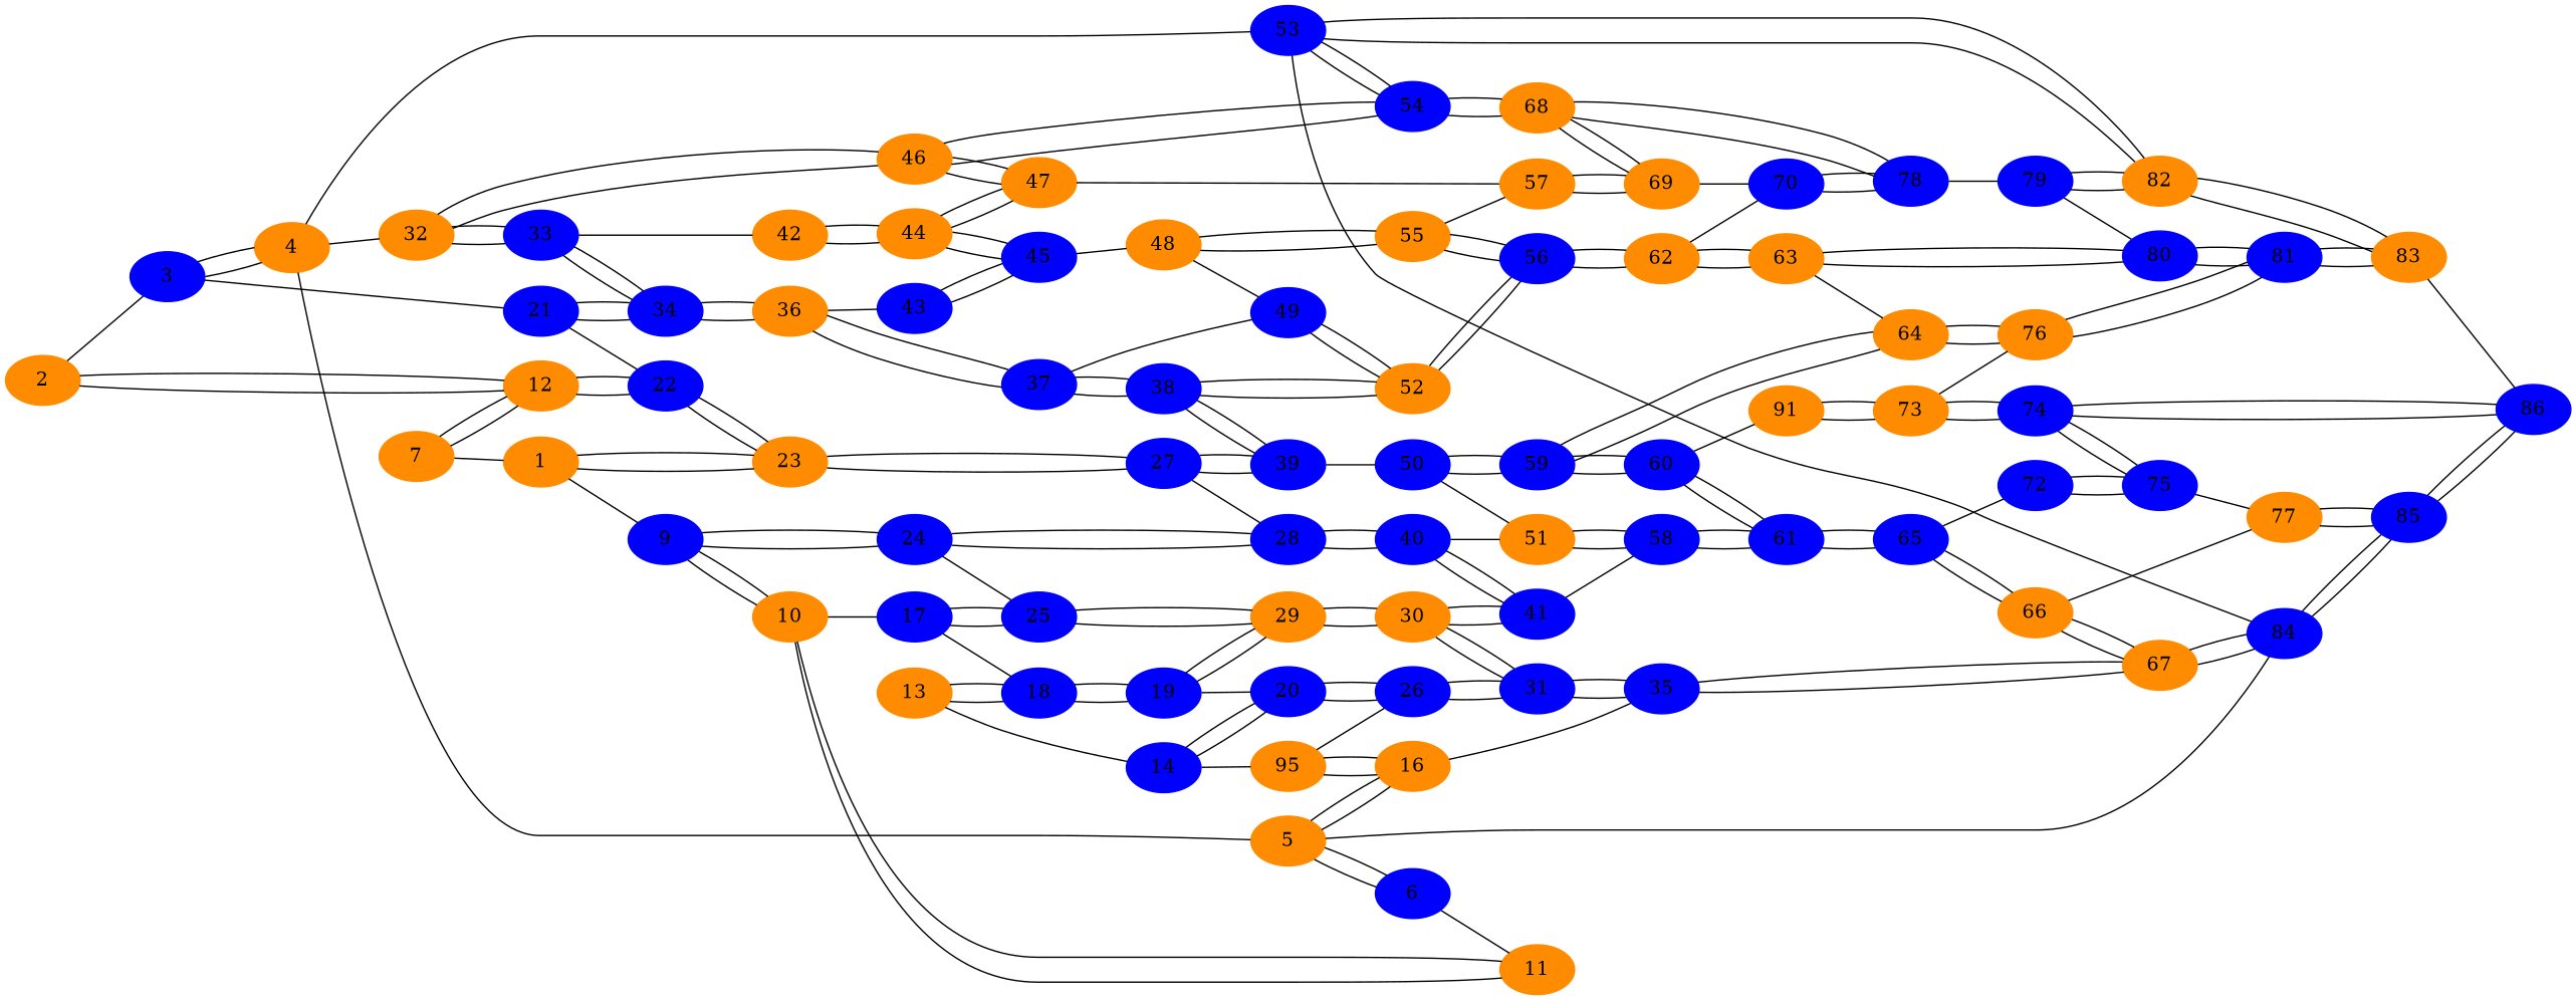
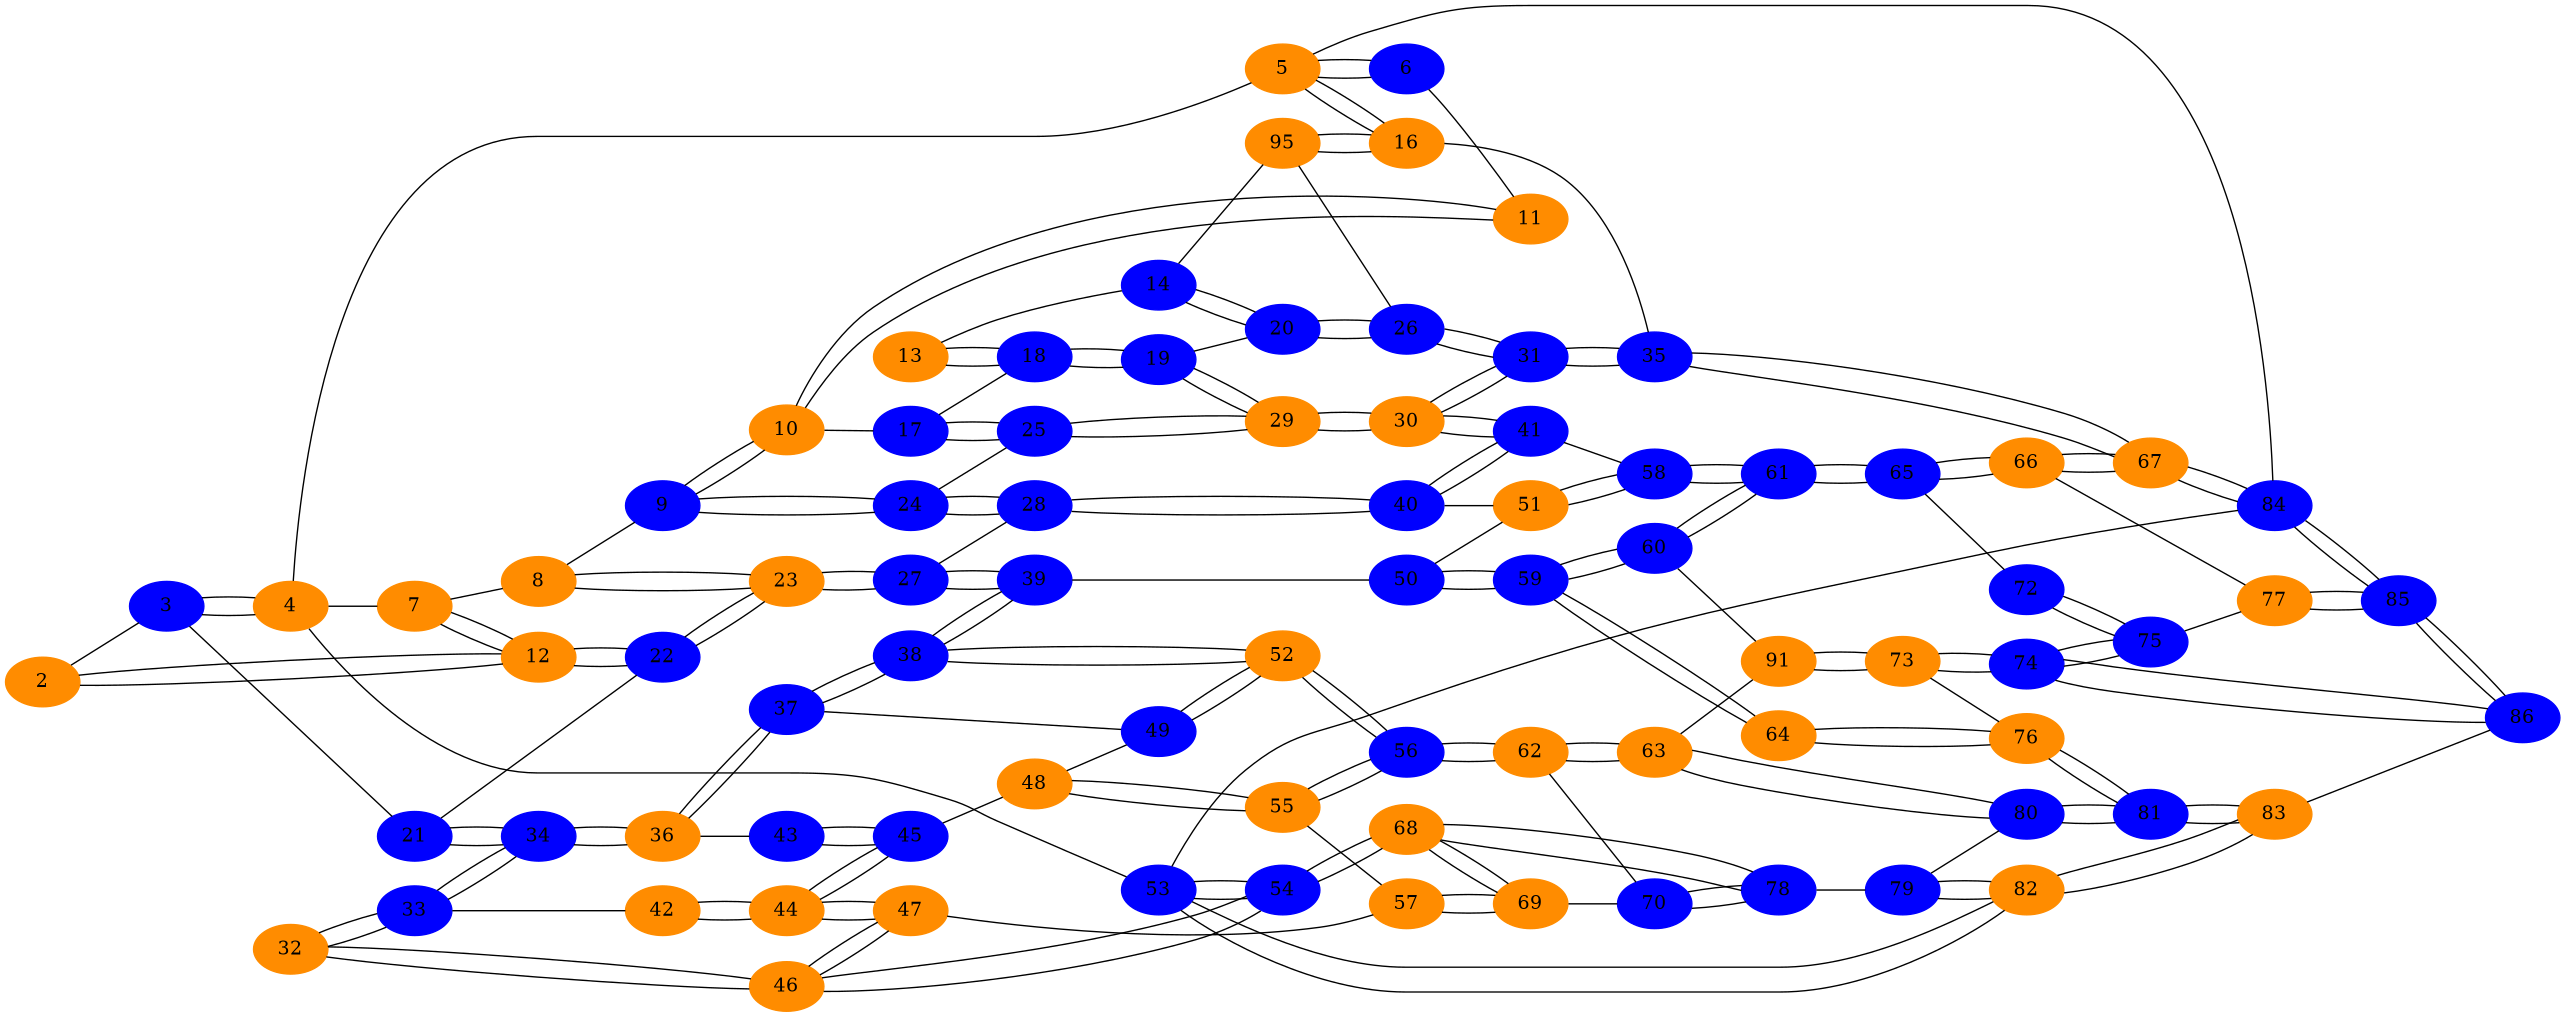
  graph {
    rankdir=LR
    node [color=blue style=filled]
    2 [color=darkorange]
    3
    12 [color=darkorange]
    7 [color=darkorange]
-   8 [color=darkorange label=1]
+   8 [color=darkorange]
    4 [color=darkorange]
    21
    22
    5 [color=darkorange]
    32 [color=darkorange]
    53
    34
    6
    16 [color=darkorange]
    84
    33
    46 [color=darkorange]
    54
    82 [color=darkorange]
    11 [color=darkorange]
    35
    85
    9
    23 [color=darkorange]
    10 [color=darkorange]
    24
    27
    17
    25
    28
    18
    13 [color=darkorange]
    14
    n34 [color=darkorange label=95]
    20
    19
    26
    31
    67 [color=darkorange]
    29 [color=darkorange]
    30 [color=darkorange]
    36 [color=darkorange]
    39
    40
    50
    41
    51 [color=darkorange]
    58
    42 [color=darkorange]
    47 [color=darkorange]
    44 [color=darkorange]
    37
    43
    38
    49
    45
    52 [color=darkorange]
    56
    59
    61
    48 [color=darkorange]
    57 [color=darkorange]
    55 [color=darkorange]
    68 [color=darkorange]
    69 [color=darkorange]
    60
    64 [color=darkorange]
    62 [color=darkorange]
    83 [color=darkorange]
    78
    63 [color=darkorange]
    70
    65
    n74 [color=darkorange label=91]
    76 [color=darkorange]
    73 [color=darkorange]
    66 [color=darkorange]
    72
    80
    81
    77 [color=darkorange]
    75
    79
    74
    86
    2 -- 3
    2 -- 12
    2 -- 12
    3 -- 4
    3 -- 4
    3 -- 21
    12 -- 22
    12 -- 22
    7 -- 12
    7 -- 12
    7 -- 8
    8 -- 9
    8 -- 23
    8 -- 23
    4 -- 5
-   4 -- 32
+   4 -- 7
    4 -- 53
    21 -- 22
    21 -- 34
    21 -- 34
    22 -- 23
    22 -- 23
    5 -- 6
    5 -- 6
    5 -- 16
    5 -- 16
    5 -- 84
    32 -- 33
    32 -- 33
    32 -- 46
    32 -- 46
    53 -- 84
    53 -- 54
    53 -- 54
    53 -- 82
    53 -- 82
    34 -- 36
    34 -- 36
    6 -- 11
    16 -- 35
    84 -- 85
    84 -- 85
    33 -- 34
    33 -- 34
    33 -- 42
    46 -- 54
    46 -- 54
    46 -- 47
    46 -- 47
    54 -- 68
    54 -- 68
    82 -- 83
    82 -- 83
    35 -- 67
    35 -- 67
    85 -- 86
    85 -- 86
    9 -- 10
    9 -- 10
    9 -- 24
    9 -- 24
    23 -- 27
    23 -- 27
    10 -- 11
    10 -- 11
    10 -- 17
    24 -- 25
    24 -- 28
    24 -- 28
    27 -- 28
    27 -- 39
    27 -- 39
    17 -- 25
    17 -- 25
    17 -- 18
    25 -- 29
    25 -- 29
    28 -- 40
    28 -- 40
    18 -- 19
    18 -- 19
    13 -- 18
    13 -- 18
    13 -- 14
    14 -- n34
    14 -- 20
    14 -- 20
    n34 -- 16
    n34 -- 16
    n34 -- 26
    20 -- 26
    20 -- 26
    19 -- 20
    19 -- 29
    19 -- 29
    26 -- 31
    26 -- 31
    31 -- 35
    31 -- 35
    67 -- 84
    67 -- 84
    29 -- 30
    29 -- 30
    30 -- 31
    30 -- 31
    30 -- 41
    30 -- 41
    36 -- 37
    36 -- 37
    36 -- 43
    39 -- 50
    40 -- 41
    40 -- 41
    40 -- 51
    50 -- 51
    50 -- 59
    50 -- 59
    41 -- 58
    51 -- 58
    51 -- 58
    58 -- 61
    58 -- 61
    42 -- 44
    42 -- 44
    47 -- 57
    44 -- 47
    44 -- 47
    44 -- 45
    44 -- 45
    37 -- 38
    37 -- 38
    37 -- 49
    43 -- 45
    43 -- 45
    38 -- 39
    38 -- 39
    38 -- 52
    38 -- 52
    49 -- 52
    49 -- 52
    45 -- 48
    52 -- 56
    52 -- 56
    56 -- 62
    56 -- 62
    59 -- 60
    59 -- 60
    59 -- 64
    59 -- 64
    61 -- 65
    61 -- 65
    48 -- 49
    48 -- 55
    48 -- 55
    57 -- 69
    57 -- 69
    55 -- 56
    55 -- 56
    55 -- 57
    68 -- 69
    68 -- 69
    68 -- 78
    68 -- 78
    69 -- 70
    60 -- 61
    60 -- 61
    60 -- n74
    64 -- 76
    64 -- 76
    62 -- 63
    62 -- 63
    62 -- 70
    83 -- 86
    78 -- 79
-   63 -- 64
+   63 -- n74
    63 -- 80
    63 -- 80
    70 -- 78
    70 -- 78
    65 -- 66
    65 -- 66
    65 -- 72
    n74 -- 73
    n74 -- 73
    76 -- 81
    76 -- 81
    73 -- 76
    73 -- 74
    73 -- 74
    66 -- 67
    66 -- 67
    66 -- 77
    72 -- 75
    72 -- 75
    80 -- 81
    80 -- 81
    81 -- 83
    81 -- 83
    77 -- 85
    77 -- 85
    75 -- 77
    79 -- 82
    79 -- 82
    79 -- 80
    74 -- 75
    74 -- 75
    74 -- 86
    74 -- 86
  }
